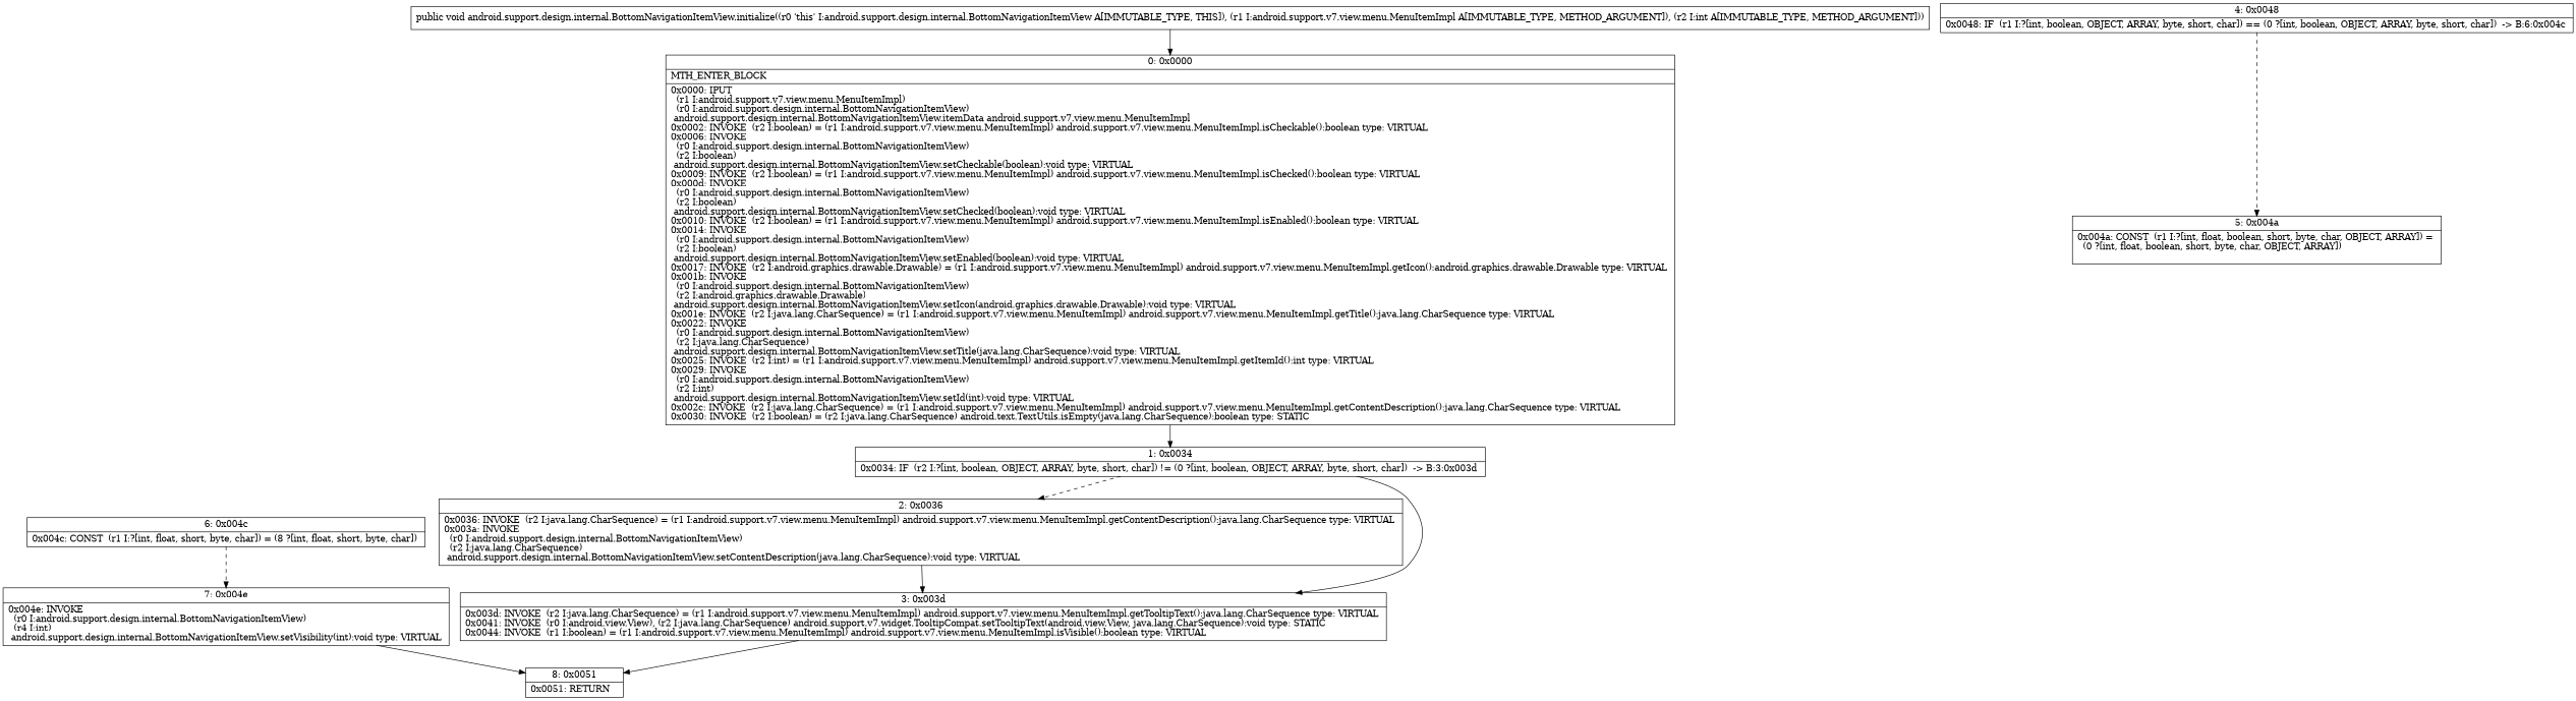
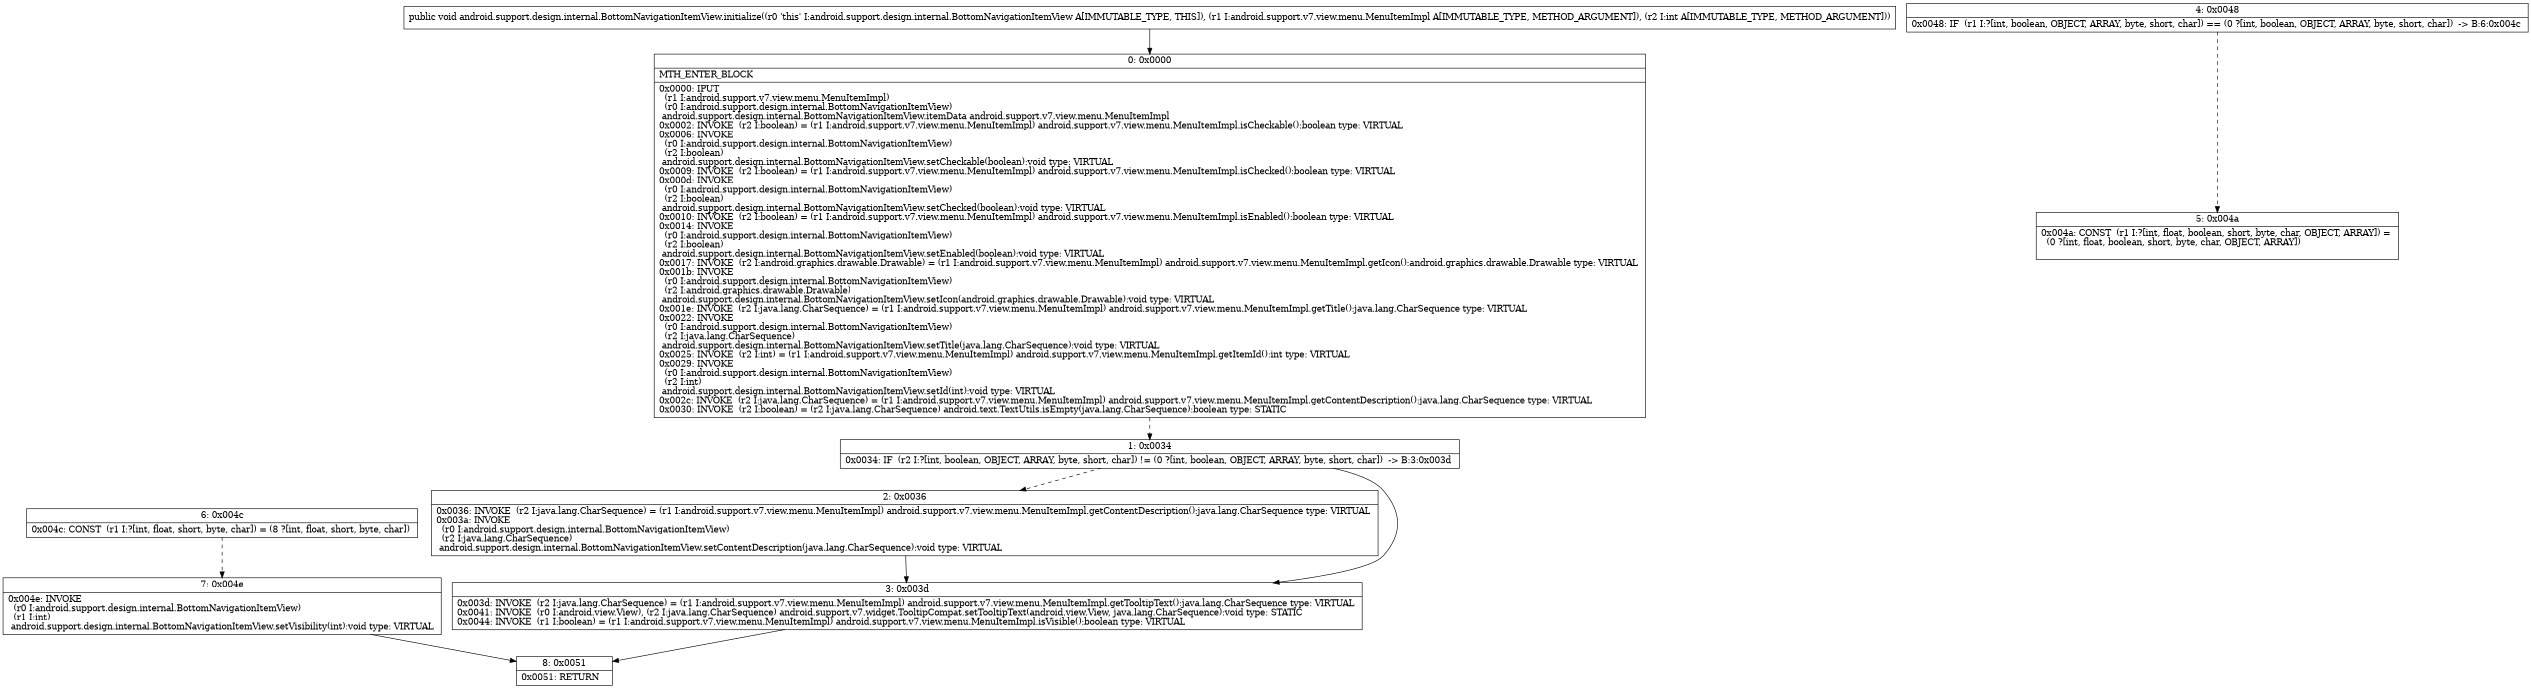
  digraph {
    node [shape=record]
    n1 [label="{0\:\ 0x0000|MTH_ENTER_BLOCK\l|0x0000: IPUT  \l  (r1 I:android.support.v7.view.menu.MenuItemImpl)\l  (r0 I:android.support.design.internal.BottomNavigationItemView)\l android.support.design.internal.BottomNavigationItemView.itemData android.support.v7.view.menu.MenuItemImpl \l0x0002: INVOKE  (r2 I:boolean) = (r1 I:android.support.v7.view.menu.MenuItemImpl) android.support.v7.view.menu.MenuItemImpl.isCheckable():boolean type: VIRTUAL \l0x0006: INVOKE  \l  (r0 I:android.support.design.internal.BottomNavigationItemView)\l  (r2 I:boolean)\l android.support.design.internal.BottomNavigationItemView.setCheckable(boolean):void type: VIRTUAL \l0x0009: INVOKE  (r2 I:boolean) = (r1 I:android.support.v7.view.menu.MenuItemImpl) android.support.v7.view.menu.MenuItemImpl.isChecked():boolean type: VIRTUAL \l0x000d: INVOKE  \l  (r0 I:android.support.design.internal.BottomNavigationItemView)\l  (r2 I:boolean)\l android.support.design.internal.BottomNavigationItemView.setChecked(boolean):void type: VIRTUAL \l0x0010: INVOKE  (r2 I:boolean) = (r1 I:android.support.v7.view.menu.MenuItemImpl) android.support.v7.view.menu.MenuItemImpl.isEnabled():boolean type: VIRTUAL \l0x0014: INVOKE  \l  (r0 I:android.support.design.internal.BottomNavigationItemView)\l  (r2 I:boolean)\l android.support.design.internal.BottomNavigationItemView.setEnabled(boolean):void type: VIRTUAL \l0x0017: INVOKE  (r2 I:android.graphics.drawable.Drawable) = (r1 I:android.support.v7.view.menu.MenuItemImpl) android.support.v7.view.menu.MenuItemImpl.getIcon():android.graphics.drawable.Drawable type: VIRTUAL \l0x001b: INVOKE  \l  (r0 I:android.support.design.internal.BottomNavigationItemView)\l  (r2 I:android.graphics.drawable.Drawable)\l android.support.design.internal.BottomNavigationItemView.setIcon(android.graphics.drawable.Drawable):void type: VIRTUAL \l0x001e: INVOKE  (r2 I:java.lang.CharSequence) = (r1 I:android.support.v7.view.menu.MenuItemImpl) android.support.v7.view.menu.MenuItemImpl.getTitle():java.lang.CharSequence type: VIRTUAL \l0x0022: INVOKE  \l  (r0 I:android.support.design.internal.BottomNavigationItemView)\l  (r2 I:java.lang.CharSequence)\l android.support.design.internal.BottomNavigationItemView.setTitle(java.lang.CharSequence):void type: VIRTUAL \l0x0025: INVOKE  (r2 I:int) = (r1 I:android.support.v7.view.menu.MenuItemImpl) android.support.v7.view.menu.MenuItemImpl.getItemId():int type: VIRTUAL \l0x0029: INVOKE  \l  (r0 I:android.support.design.internal.BottomNavigationItemView)\l  (r2 I:int)\l android.support.design.internal.BottomNavigationItemView.setId(int):void type: VIRTUAL \l0x002c: INVOKE  (r2 I:java.lang.CharSequence) = (r1 I:android.support.v7.view.menu.MenuItemImpl) android.support.v7.view.menu.MenuItemImpl.getContentDescription():java.lang.CharSequence type: VIRTUAL \l0x0030: INVOKE  (r2 I:boolean) = (r2 I:java.lang.CharSequence) android.text.TextUtils.isEmpty(java.lang.CharSequence):boolean type: STATIC \l}"]
    n2 [label="{1\:\ 0x0034|0x0034: IF  (r2 I:?[int, boolean, OBJECT, ARRAY, byte, short, char]) != (0 ?[int, boolean, OBJECT, ARRAY, byte, short, char])  \-\> B:3:0x003d \l}"]
    n3 [label="{2\:\ 0x0036|0x0036: INVOKE  (r2 I:java.lang.CharSequence) = (r1 I:android.support.v7.view.menu.MenuItemImpl) android.support.v7.view.menu.MenuItemImpl.getContentDescription():java.lang.CharSequence type: VIRTUAL \l0x003a: INVOKE  \l  (r0 I:android.support.design.internal.BottomNavigationItemView)\l  (r2 I:java.lang.CharSequence)\l android.support.design.internal.BottomNavigationItemView.setContentDescription(java.lang.CharSequence):void type: VIRTUAL \l}"]
    n4 [label="{3\:\ 0x003d|0x003d: INVOKE  (r2 I:java.lang.CharSequence) = (r1 I:android.support.v7.view.menu.MenuItemImpl) android.support.v7.view.menu.MenuItemImpl.getTooltipText():java.lang.CharSequence type: VIRTUAL \l0x0041: INVOKE  (r0 I:android.view.View), (r2 I:java.lang.CharSequence) android.support.v7.widget.TooltipCompat.setTooltipText(android.view.View, java.lang.CharSequence):void type: STATIC \l0x0044: INVOKE  (r1 I:boolean) = (r1 I:android.support.v7.view.menu.MenuItemImpl) android.support.v7.view.menu.MenuItemImpl.isVisible():boolean type: VIRTUAL \l}"]
    n5 [label="{8\:\ 0x0051|0x0051: RETURN   \l}"]
    n6 [label="{4\:\ 0x0048|0x0048: IF  (r1 I:?[int, boolean, OBJECT, ARRAY, byte, short, char]) == (0 ?[int, boolean, OBJECT, ARRAY, byte, short, char])  \-\> B:6:0x004c \l}"]
    n7 [label="{5\:\ 0x004a|0x004a: CONST  (r1 I:?[int, float, boolean, short, byte, char, OBJECT, ARRAY]) = \l  (0 ?[int, float, boolean, short, byte, char, OBJECT, ARRAY])\l \l}"]
    n8 [label="{6\:\ 0x004c|0x004c: CONST  (r1 I:?[int, float, short, byte, char]) = (8 ?[int, float, short, byte, char]) \l}"]
-   n9 [label="{7\:\ 0x004e|0x004e: INVOKE  \l  (r0 I:android.support.design.internal.BottomNavigationItemView)\l  (r4 I:int)\l android.support.design.internal.BottomNavigationItemView.setVisibility(int):void type: VIRTUAL \l}"]
+   n9 [label="{7\:\ 0x004e|0x004e: INVOKE  \l  (r0 I:android.support.design.internal.BottomNavigationItemView)\l  (r1 I:int)\l android.support.design.internal.BottomNavigationItemView.setVisibility(int):void type: VIRTUAL \l}"]
    n10 [label="{public void android.support.design.internal.BottomNavigationItemView.initialize((r0 'this' I:android.support.design.internal.BottomNavigationItemView A[IMMUTABLE_TYPE, THIS]), (r1 I:android.support.v7.view.menu.MenuItemImpl A[IMMUTABLE_TYPE, METHOD_ARGUMENT]), (r2 I:int A[IMMUTABLE_TYPE, METHOD_ARGUMENT])) }"]
-   n1 -> n2
+   n1 -> n2 [style=dashed]
    n2 -> n3 [style=dashed]
    n2 -> n4
    n3 -> n4
    n4 -> n5
    n6 -> n7 [style=dashed]
    n8 -> n9 [style=dashed]
    n9 -> n5
    n10 -> n1
  }
